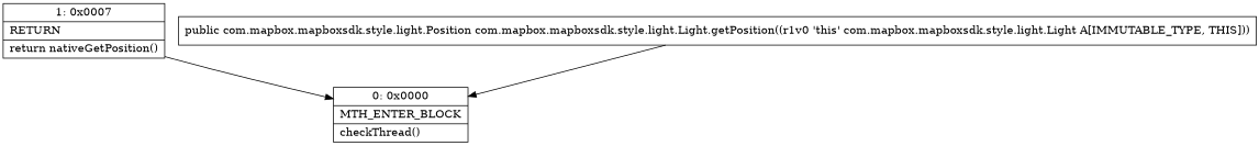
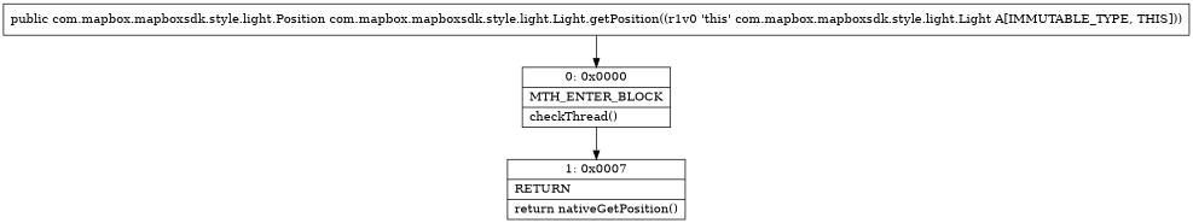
  digraph {
    node [shape=record]
    n1 [label="{0\:\ 0x0000|MTH_ENTER_BLOCK\l|checkThread()\l}"]
    n2 [label="{1\:\ 0x0007|RETURN\l|return nativeGetPosition()\l}"]
    n3 [label="{public com.mapbox.mapboxsdk.style.light.Position com.mapbox.mapboxsdk.style.light.Light.getPosition((r1v0 'this' com.mapbox.mapboxsdk.style.light.Light A[IMMUTABLE_TYPE, THIS])) }"]
-   n2 -> n1
+   n1 -> n2
    n3 -> n1
  }
